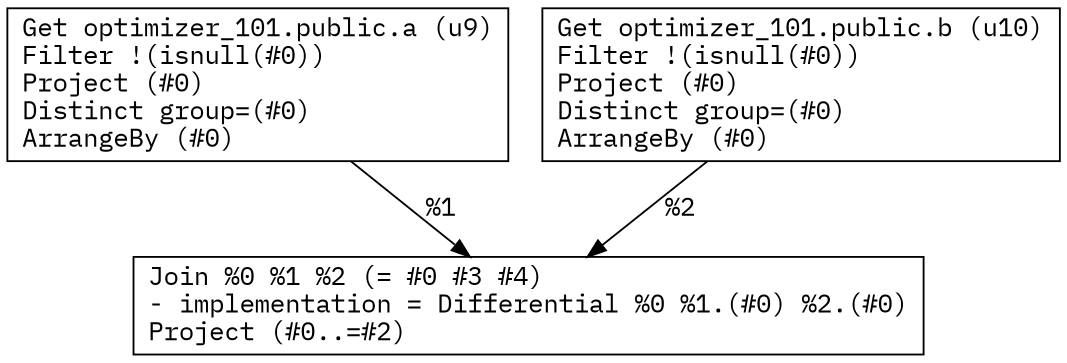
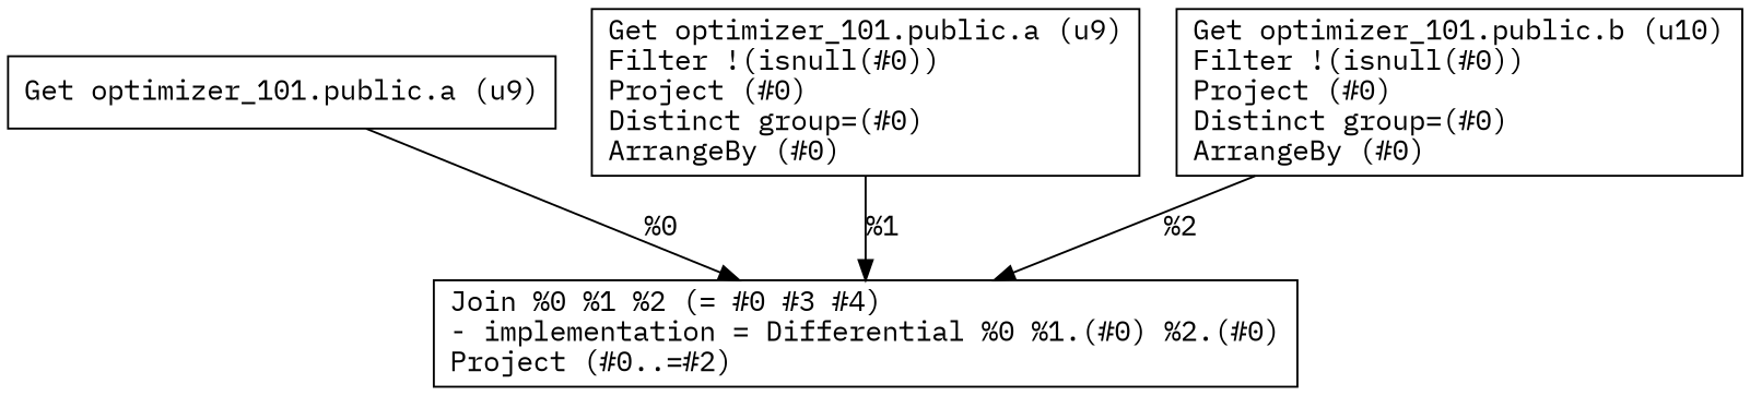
  digraph {
    fontname="IBM Plex Mono"
    node [shape=record fontname="IBM Plex Mono"]
    edge [fontname="IBM Plex Mono"]
+   n1 [label="Get optimizer_101.public.a (u9)\l"]
    n2 [label="Join %0 %1 %2 (= #0 #3 #4)\l- implementation = Differential %0 %1.(#0) %2.(#0)\lProject (#0..=#2)\l"]
    n3 [label="Get optimizer_101.public.a (u9)\lFilter !(isnull(#0))\lProject (#0)\lDistinct group=(#0)\lArrangeBy (#0)\l"]
    n4 [label="Get optimizer_101.public.b (u10)\lFilter !(isnull(#0))\lProject (#0)\lDistinct group=(#0)\lArrangeBy (#0)\l"]
+   n1 -> n2 [label="%0\l"]
    n3 -> n2 [label="%1\l"]
    n4 -> n2 [label="%2\l"]
  }
